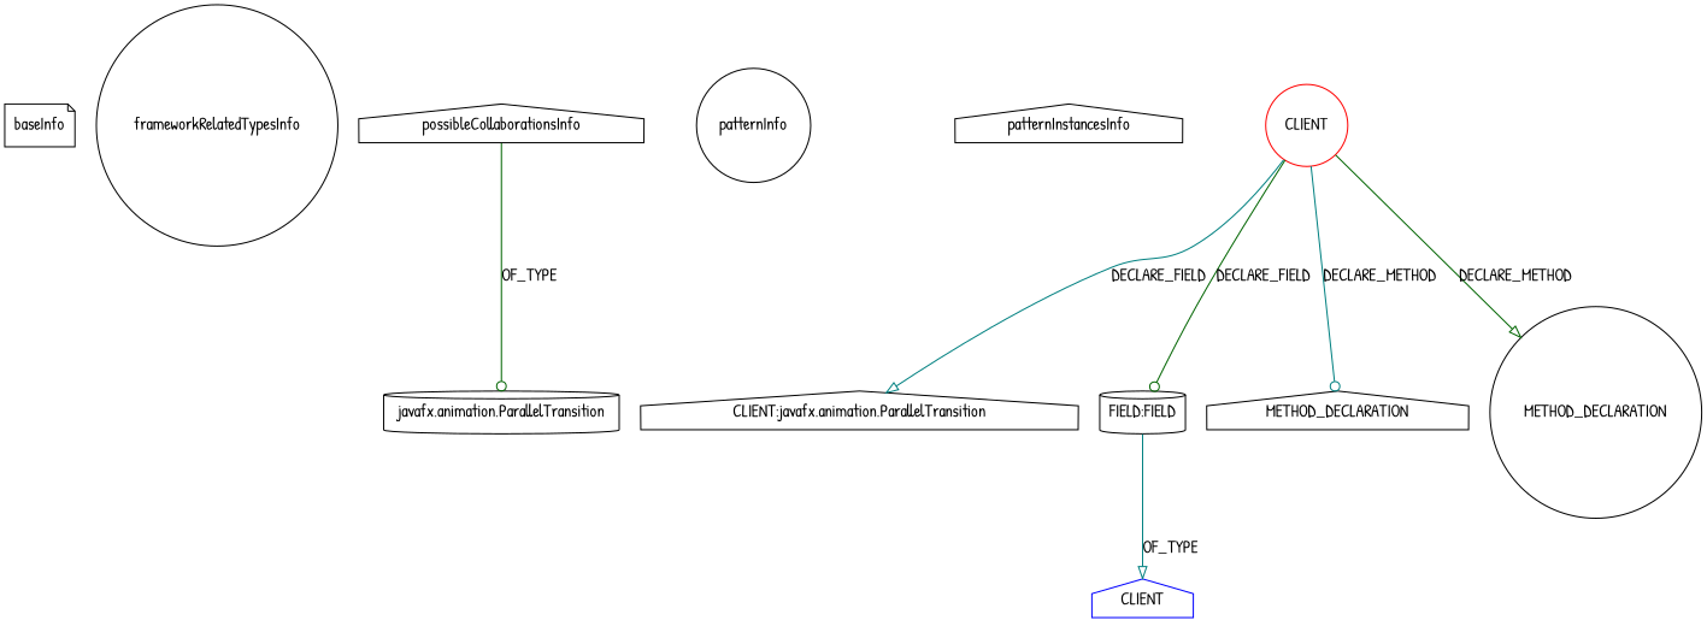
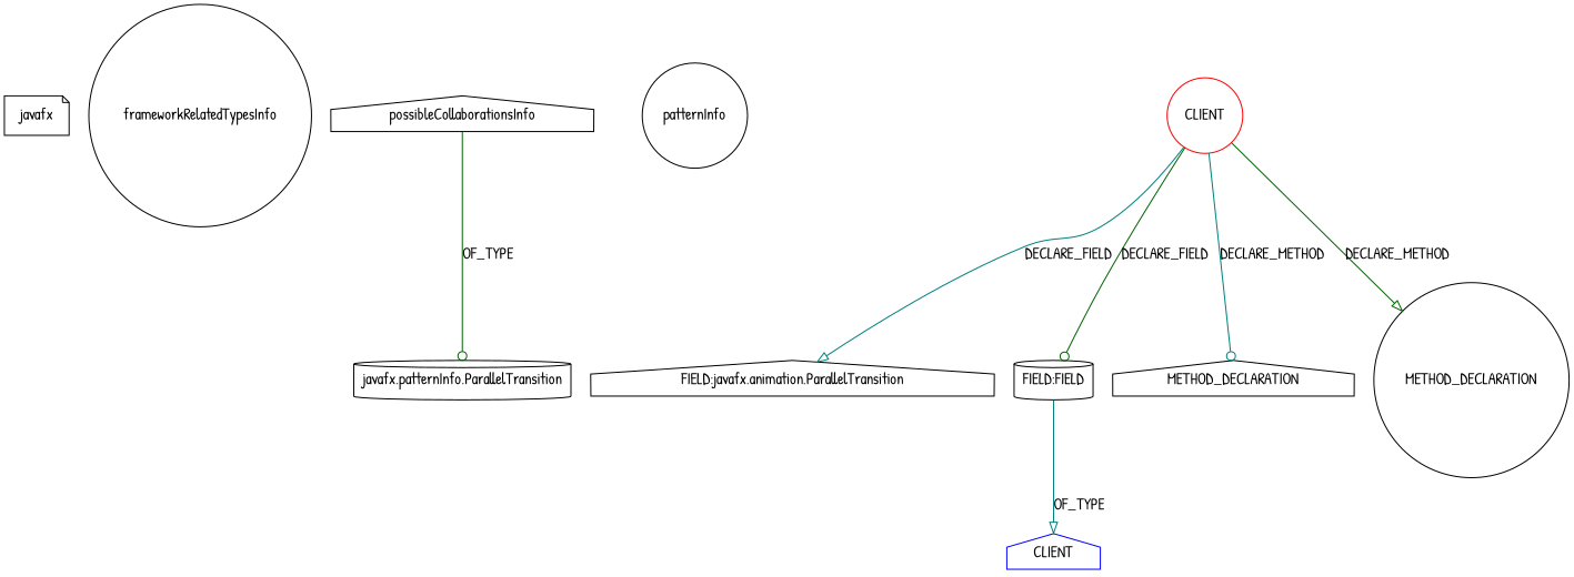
  digraph {
    fontname="Patrick Hand"
    node [fontname="Patrick Hand" shape=house isFrameworkType=false]
    edge [arrowhead=odot color=darkgreen fontname="Patrick Hand"]
-   baseInfo [category=pattern graphId=3981 isAnonymous=false possibleRelation=false shape=note isFrameworkType=""]
+   baseInfo [category=pattern graphId=3981 isAnonymous=false possibleRelation=false shape=note label=javafx isFrameworkType=""]
    frameworkRelatedTypesInfo [shape=circle isFrameworkType=""]
    possibleCollaborationsInfo [isFrameworkType=""]
-   n4 [label="javafx.animation.ParallelTransition" shape=cylinder vertexType=FRAMEWORK_CLASS_TYPE]
+   n4 [label="javafx.patternInfo.ParallelTransition" shape=cylinder vertexType=FRAMEWORK_CLASS_TYPE]
    patternInfo [frequency=2.0 patternRootClient=0 shape=circle isFrameworkType=""]
-   patternInstancesInfo [0="jperedadnr-Game2048HOL~/jperedadnr-Game2048HOL/Game2048HOL-master/src/org/hol/game2048/GameManager.java~GameManager~3393" 1="AaronJRubin-javafx-pong~/AaronJRubin-javafx-pong/javafx-pong-master/src/main/java/game/Game.java~Game~98" isFrameworkType=""]
-   n7 [label="CLIENT:javafx.animation.ParallelTransition" vertexType=FIELD_DECLARATION]
+   n7 [label="FIELD:javafx.animation.ParallelTransition" vertexType=FIELD_DECLARATION]
    n8 [color=red label=CLIENT shape=circle vertexType=ROOT_CLIENT_CLASS_DECLARATION]
    n9 [label="FIELD:FIELD" shape=cylinder vertexType=FIELD_DECLARATION]
    n10 [label=METHOD_DECLARATION vertexType=CLIENT_METHOD_DECLARATION]
    n11 [label=METHOD_DECLARATION shape=circle vertexType=CLIENT_METHOD_DECLARATION]
    n12 [color=blue label=CLIENT vertexType=REFERENCE_CLIENT_CLASS_DECLARATION]
    possibleCollaborationsInfo -> n4 [label=OF_TYPE]
    n8 -> n7 [arrowhead=onormal color=teal label=DECLARE_FIELD]
    n8 -> n9 [label=DECLARE_FIELD]
    n8 -> n10 [color=teal label=DECLARE_METHOD]
    n8 -> n11 [arrowhead=onormal label=DECLARE_METHOD]
    n9 -> n12 [arrowhead=onormal color=teal label=OF_TYPE]
  }
